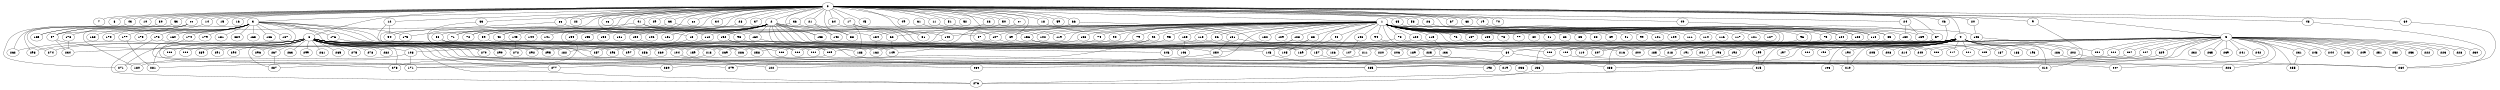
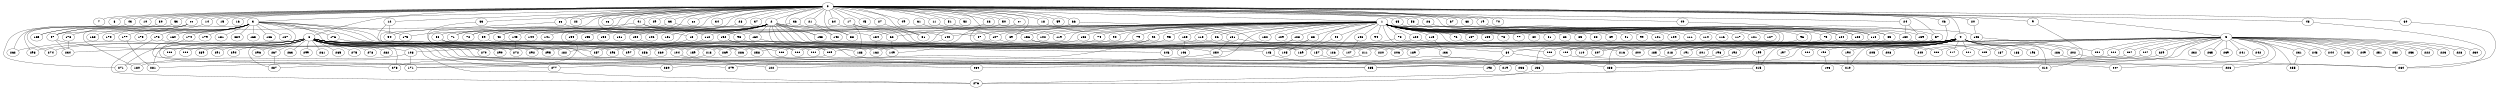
  graph {
    0
    1
    2
    3
    4
    5
    6
    7
    8
    9
    10
    11
    12
    13
    14
    15
    16
    17
    18
    19
    20
    21
    22
    23
    24
    25
    26
+   27
    28
    29
    30
    31
    32
    33
    34
    35
    36
    37
    38
    39
    40
    41
    42
    43
    44
    45
    46
    47
    48
    49
    50
    51
    52
    53
    54
    55
    56
    57
    58
    59
    60
    62
    63
    64
    65
    66
    67
    68
    69
    70
    71
    72
    153
    128
    130
    131
    132
    133
    134
    129
    136
    137
    138
    139
    140
    135
    73
    74
    75
    76
    77
    78
    79
    80
    81
    82
    83
    84
    85
    86
    87
    88
    89
    90
    91
    92
    93
    94
    95
    96
    97
    98
    99
    100
    101
    102
    103
    104
    105
    106
    107
    108
    109
    110
    111
    112
    113
    114
    115
    116
    117
    118
    119
    120
    121
    122
    123
    124
    125
    126
    127
    156
    141
    142
    143
    144
    145
    146
    147
    148
    149
    150
    151
    152
    154
    155
    157
    158
    159
    160
    161
    162
    163
    164
    165
    166
    167
    168
    169
    170
    171
    172
    173
    174
    175
    176
    177
    178
    179
    180
    181
    182
    183
    n184 [label=684]
    246
    185
    186
    187
    188
    189
    190
    191
    192
    193
    194
    195
    196
    197
    198
    199
    200
    201
    202
    203
    204
    205
    206
    207
    208
    209
    210
    211
    212
    213
-   214
    215
    216
    217
    218
    219
    220
    221
    222
    223
    224
-   225
    226
    227
    228
    229
    230
    231
    232
    233
    234
    235
    236
    237
    238
    239
    240
    241
    242
    243
    244
    245
    247
    248
    249
    250
    251
    252
    253
    254
    255
    256
    258
    259
    260
    261
    262
    257
    264
    265
    266
    267
    268
    269
    270
    271
    272
    273
    274
    275
    276
    277
    278
    279
    280
    281
    282
    283
    284
    285
    286
    287
    288
    289
    290
    291
    292
    293
    294
    295
    296
    297
    298
    263
    299
    61
    0 -- 1
    0 -- 2
    0 -- 3
    0 -- 4
    0 -- 5
    0 -- 6
    0 -- 7
    0 -- 8
    0 -- 9
    0 -- 10
    0 -- 11
    0 -- 12
    0 -- 13
    0 -- 14
    0 -- 15
    0 -- 16
    0 -- 17
    0 -- 18
    0 -- 19
    0 -- 20
    0 -- 21
    0 -- 22
    0 -- 23
    0 -- 24
    0 -- 25
    0 -- 26
+   0 -- 27
    0 -- 28
    0 -- 29
    0 -- 30
    0 -- 31
    0 -- 32
    0 -- 33
    0 -- 34
    0 -- 35
    0 -- 36
    0 -- 37
    0 -- 38
    0 -- 39
    0 -- 40
    0 -- 41
    0 -- 42
    0 -- 43
    0 -- 44
    0 -- 45
    0 -- 46
    0 -- 47
    0 -- 48
    0 -- 49
    0 -- 50
    0 -- 51
    0 -- 52
    0 -- 53
    0 -- 54
    0 -- 55
    0 -- 56
    0 -- 57
    0 -- 58
    0 -- 59
    0 -- 60
    0 -- 62
    0 -- 63
    0 -- 64
    0 -- 65
    0 -- 66
    0 -- 67
    0 -- 68
    0 -- 69
    0 -- 70
    0 -- 71
    0 -- 72
    0 -- 153
    1 -- 13
    1 -- 128
    1 -- 130
    1 -- 131
    1 -- 132
    1 -- 133
    1 -- 134
    1 -- 129
    1 -- 136
    1 -- 137
    1 -- 138
    1 -- 139
    1 -- 140
    1 -- 135
    1 -- 73
    1 -- 74
    1 -- 75
    1 -- 76
    1 -- 77
    1 -- 78
    1 -- 79
    1 -- 80
    1 -- 81
    1 -- 82
    1 -- 83
    1 -- 84
    1 -- 85
    1 -- 86
    1 -- 87
    1 -- 88
    1 -- 89
    1 -- 90
    1 -- 91
    1 -- 92
    1 -- 93
    1 -- 94
    1 -- 95
    1 -- 96
    1 -- 97
    1 -- 98
    1 -- 99
    1 -- 100
    1 -- 101
    1 -- 102
    1 -- 103
    1 -- 104
    1 -- 105
    1 -- 106
    1 -- 107
    1 -- 108
    1 -- 109
    1 -- 110
    1 -- 111
    1 -- 112
    1 -- 113
    1 -- 114
    1 -- 115
    1 -- 116
    1 -- 117
    1 -- 118
    1 -- 119
    1 -- 120
    1 -- 121
    1 -- 122
    1 -- 123
    1 -- 124
    1 -- 125
    1 -- 126
    1 -- 127
    1 -- 156
    2 -- 39
    2 -- 71
    2 -- 72
    2 -- 153
    2 -- 156
    2 -- 141
    2 -- 142
    2 -- 143
    2 -- 144
    2 -- 145
    2 -- 146
    2 -- 147
    2 -- 148
    2 -- 149
    2 -- 150
    2 -- 151
    2 -- 152
    2 -- 154
    2 -- 155
    2 -- 157
    2 -- 158
    2 -- 159
    2 -- 160
    2 -- 161
    2 -- 162
    3 -- 163
    3 -- 164
    3 -- 165
    3 -- 166
    3 -- 167
    3 -- 168
    3 -- 169
    3 -- 170
    3 -- 171
    3 -- 172
    3 -- 173
    3 -- 174
    3 -- 175
    3 -- 176
    3 -- 177
    3 -- 178
    3 -- 179
    3 -- 180
    3 -- 181
    3 -- 182
    3 -- 183
    3 -- n184
    3 -- 246
    4 -- 185
    4 -- 186
    4 -- 187
    4 -- 188
    4 -- 189
    4 -- 190
    4 -- 191
    4 -- 192
    4 -- 193
    4 -- 194
-   4 -- 195
+   190 -- 195
    4 -- 196
    4 -- 197
    4 -- 198
    4 -- 199
    4 -- 200
    4 -- 201
    4 -- 202
    4 -- 203
    4 -- 204
    4 -- 205
    4 -- 206
    4 -- 207
    4 -- 208
    4 -- 209
    4 -- 210
    4 -- 211
    4 -- 212
    4 -- 213
-   4 -- 214
    4 -- 215
    4 -- 216
    4 -- 217
    4 -- 218
    4 -- 219
    4 -- 220
    4 -- 221
    5 -- 246
    5 -- 222
    5 -- 223
    5 -- 224
-   5 -- 225
    5 -- 226
    5 -- 227
    5 -- 228
    5 -- 229
    5 -- 230
    5 -- 231
    5 -- 232
    5 -- 233
    5 -- 234
    5 -- 235
    5 -- 236
    5 -- 237
    5 -- 238
    5 -- 239
    5 -- 240
    5 -- 241
    5 -- 242
    5 -- 243
    5 -- 244
    5 -- 245
    5 -- 247
    5 -- 248
    5 -- 249
    5 -- 250
    5 -- 251
    5 -- 252
    5 -- 253
    5 -- 254
    5 -- 255
    6 -- 104
    6 -- 256
    6 -- 258
    6 -- 259
    6 -- 260
    6 -- 261
    6 -- 262
    6 -- 257
    6 -- 264
    6 -- 265
    6 -- 266
    6 -- 267
    6 -- 268
    6 -- 269
    6 -- 270
    6 -- 271
    6 -- 272
    6 -- 273
    6 -- 274
    6 -- 275
    6 -- 276
    6 -- 277
    6 -- 278
    6 -- 279
    6 -- 280
    6 -- 281
    6 -- 282
    6 -- 283
    6 -- 284
    6 -- 285
    6 -- 286
    6 -- 287
    6 -- 288
    6 -- 289
    6 -- 290
    6 -- 291
    6 -- 292
    6 -- 293
    6 -- 294
    6 -- 295
    6 -- 296
    6 -- 297
    6 -- 298
    6 -- 263
    6 -- 299
    9 -- 212
    11 -- 102
    12 -- 54
    12 -- 270
    13 -- 295
    14 -- 97
    17 -- 140
    17 -- 183
    17 -- 220
    18 -- 131
    19 -- 57
    20 -- 103
    21 -- 38
    21 -- 142
    23 -- 257
    24 -- 130
    24 -- 139
    26 -- 35
+   27 -- 31
    28 -- 42
    30 -- 262
    33 -- 295
    35 -- 191
    36 -- 62
    36 -- 292
    39 -- 171
    40 -- 123
    41 -- 87
    41 -- 112
    41 -- 290
    42 -- 250
    43 -- 271
    44 -- 97
    44 -- 165
    44 -- 274
    46 -- 201
    47 -- 105
    48 -- 264
    50 -- 149
    51 -- 119
    53 -- 298
    55 -- 93
    55 -- 272
    56 -- 285
    56 -- 295
    57 -- 110
    57 -- 233
    58 -- 118
    60 -- 264
    62 -- 149
    63 -- 134
    63 -- 175
    64 -- 211
    65 -- 124
    66 -- 69
    66 -- 240
-   69 -- 225
    128 -- 148
    128 -- 268
    130 -- 147
    130 -- 245
    131 -- 216
    131 -- 250
    134 -- 162
    136 -- 276
    138 -- 297
    140 -- 159
    74 -- 256
    75 -- 185
    76 -- 200
    78 -- 84
    78 -- 169
    79 -- 183
    83 -- 105
    83 -- 266
    84 -- 198
    84 -- 233
    86 -- 126
    86 -- 258
    87 -- 206
    90 -- 260
    92 -- 171
    92 -- 269
    93 -- 209
-   94 -- 225
    95 -- 162
    96 -- 100
    97 -- 108
    97 -- 234
    98 -- 169
    100 -- 212
    103 -- 254
    104 -- 122
    106 -- 147
    107 -- 189
    107 -- 293
    108 -- 171
    108 -- 180
    112 -- 182
    113 -- 169
    113 -- 286
    115 -- 133
    118 -- 218
    120 -- 238
    120 -- 284
    123 -- 157
    124 -- 207
    125 -- 143
    156 -- 203
    156 -- 207
    145 -- 272
    148 -- 219
    150 -- 286
    152 -- 210
    152 -- 266
    157 -- 236
    160 -- 198
    172 -- 213
    172 -- 276
    174 -- 273
    176 -- 209
    177 -- 281
    178 -- 234
    185 -- 247
    186 -- 226
    192 -- 285
    194 -- 210
    196 -- 259
    199 -- 215
    202 -- 264
    209 -- 277
    211 -- 279
    213 -- 281
    215 -- 276
    224 -- 271
    227 -- 273
    229 -- 285
    231 -- 255
    237 -- 287
    250 -- 280
    267 -- 287
    61 -- 107
  }
